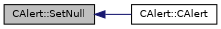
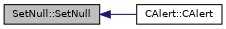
  digraph {
    rankdir=LR
    node [color=black fontname=Helvetica fontsize=10 shape=record style=filled]
-   n1 [fillcolor=grey75 fontcolor=black height=0.2 label="CAlert::SetNull" width=0.4]
+   n1 [fillcolor=grey75 fontcolor=black height=0.2 label="SetNull::SetNull" width=0.4]
    n2 [fillcolor=white height=0.2 label="CAlert::CAlert" width=0.4]
    n1 -> n2 [color=midnightblue dir=back fontname=Helvetica fontsize=10 labelfontname=Helvetica labelfontsize=10 style=solid]
  }
